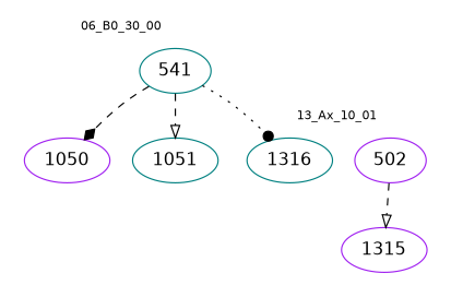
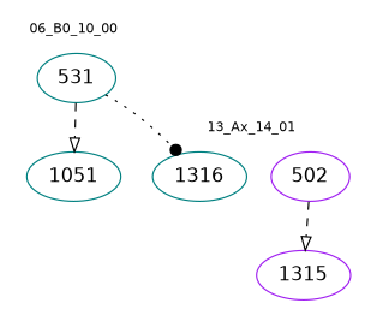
  digraph {
    fontname="DejaVu Sans"
    node [color=purple fontname="DejaVu Sans"]
    edge [arrowhead=onormal color=black fontname="DejaVu Sans" style=dashed]
    n1 [label=502]
    n2 [label=1315]
    n3 [color=teal label=1316]
-   n4 [color=teal label=541]
-   n5 [label=1050]
+   n4 [color=teal label=531]
    n6 [color=teal label=1051]
    subgraph cluster_1 {
      color=white
      fontsize=10
-     label="13_Ax_10_01"
+     label="13_Ax_14_01"
      n1
      n2
      n3
    }
    subgraph cluster_2 {
      color=white
      fontsize=10
-     label="06_B0_30_00"
+     label="06_B0_10_00"
      n4
-     n5
      n6
    }
    n1 -> n2
    n4 -> n3 [arrowhead=dot style=dotted]
-   n4 -> n5 [arrowhead=diamond]
    n4 -> n6
  }
